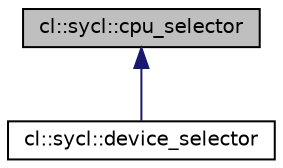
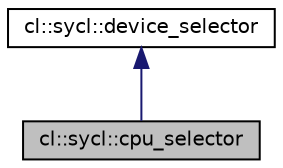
  digraph {
    node [color=black fontname=Helvetica fontsize=10 shape=record]
    n1 [fillcolor=grey75 fontcolor=black height=0.2 label="cl::sycl::cpu_selector" style=filled width=0.4]
    n2 [height=0.2 label="cl::sycl::device_selector" width=0.4]
-   n1 -> n2 [color=midnightblue dir=back fontname=Helvetica fontsize=10 labelfontname=Helvetica labelfontsize=10 style=solid]
+   n2 -> n1 [color=midnightblue dir=back fontname=Helvetica fontsize=10 labelfontname=Helvetica labelfontsize=10 style=solid]
  }
